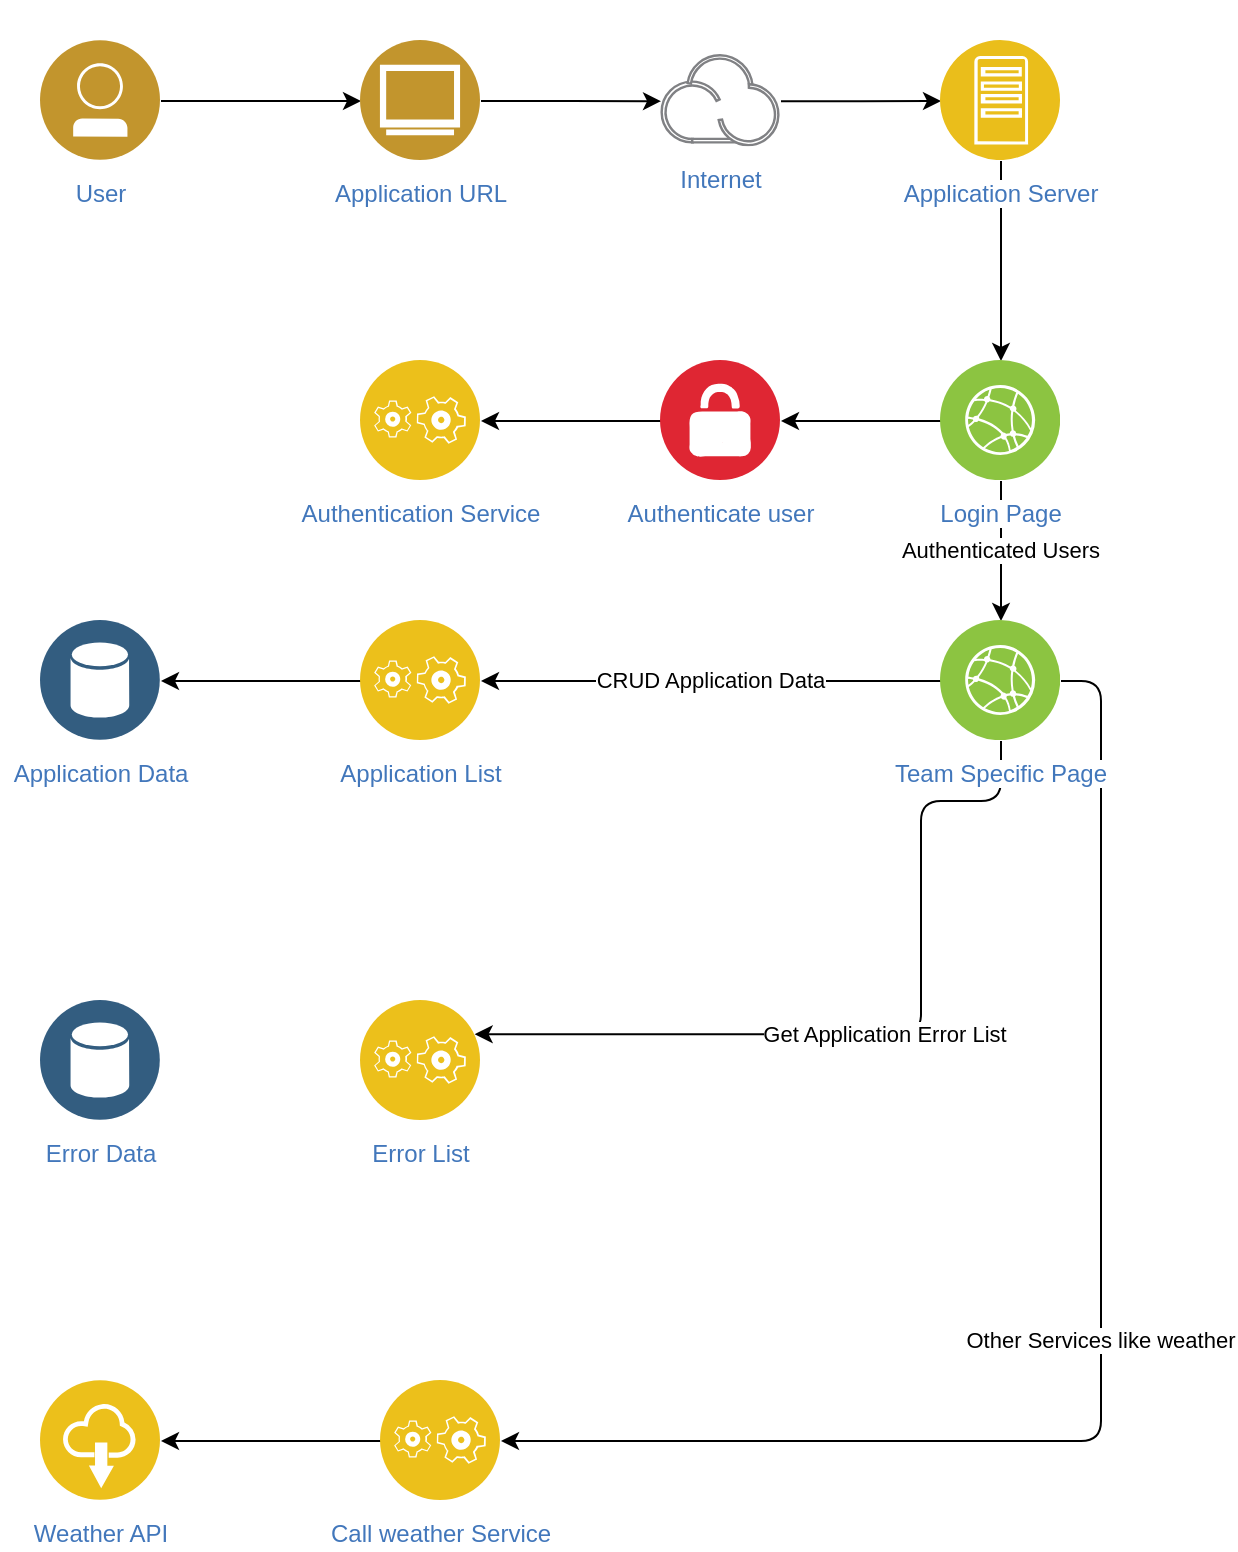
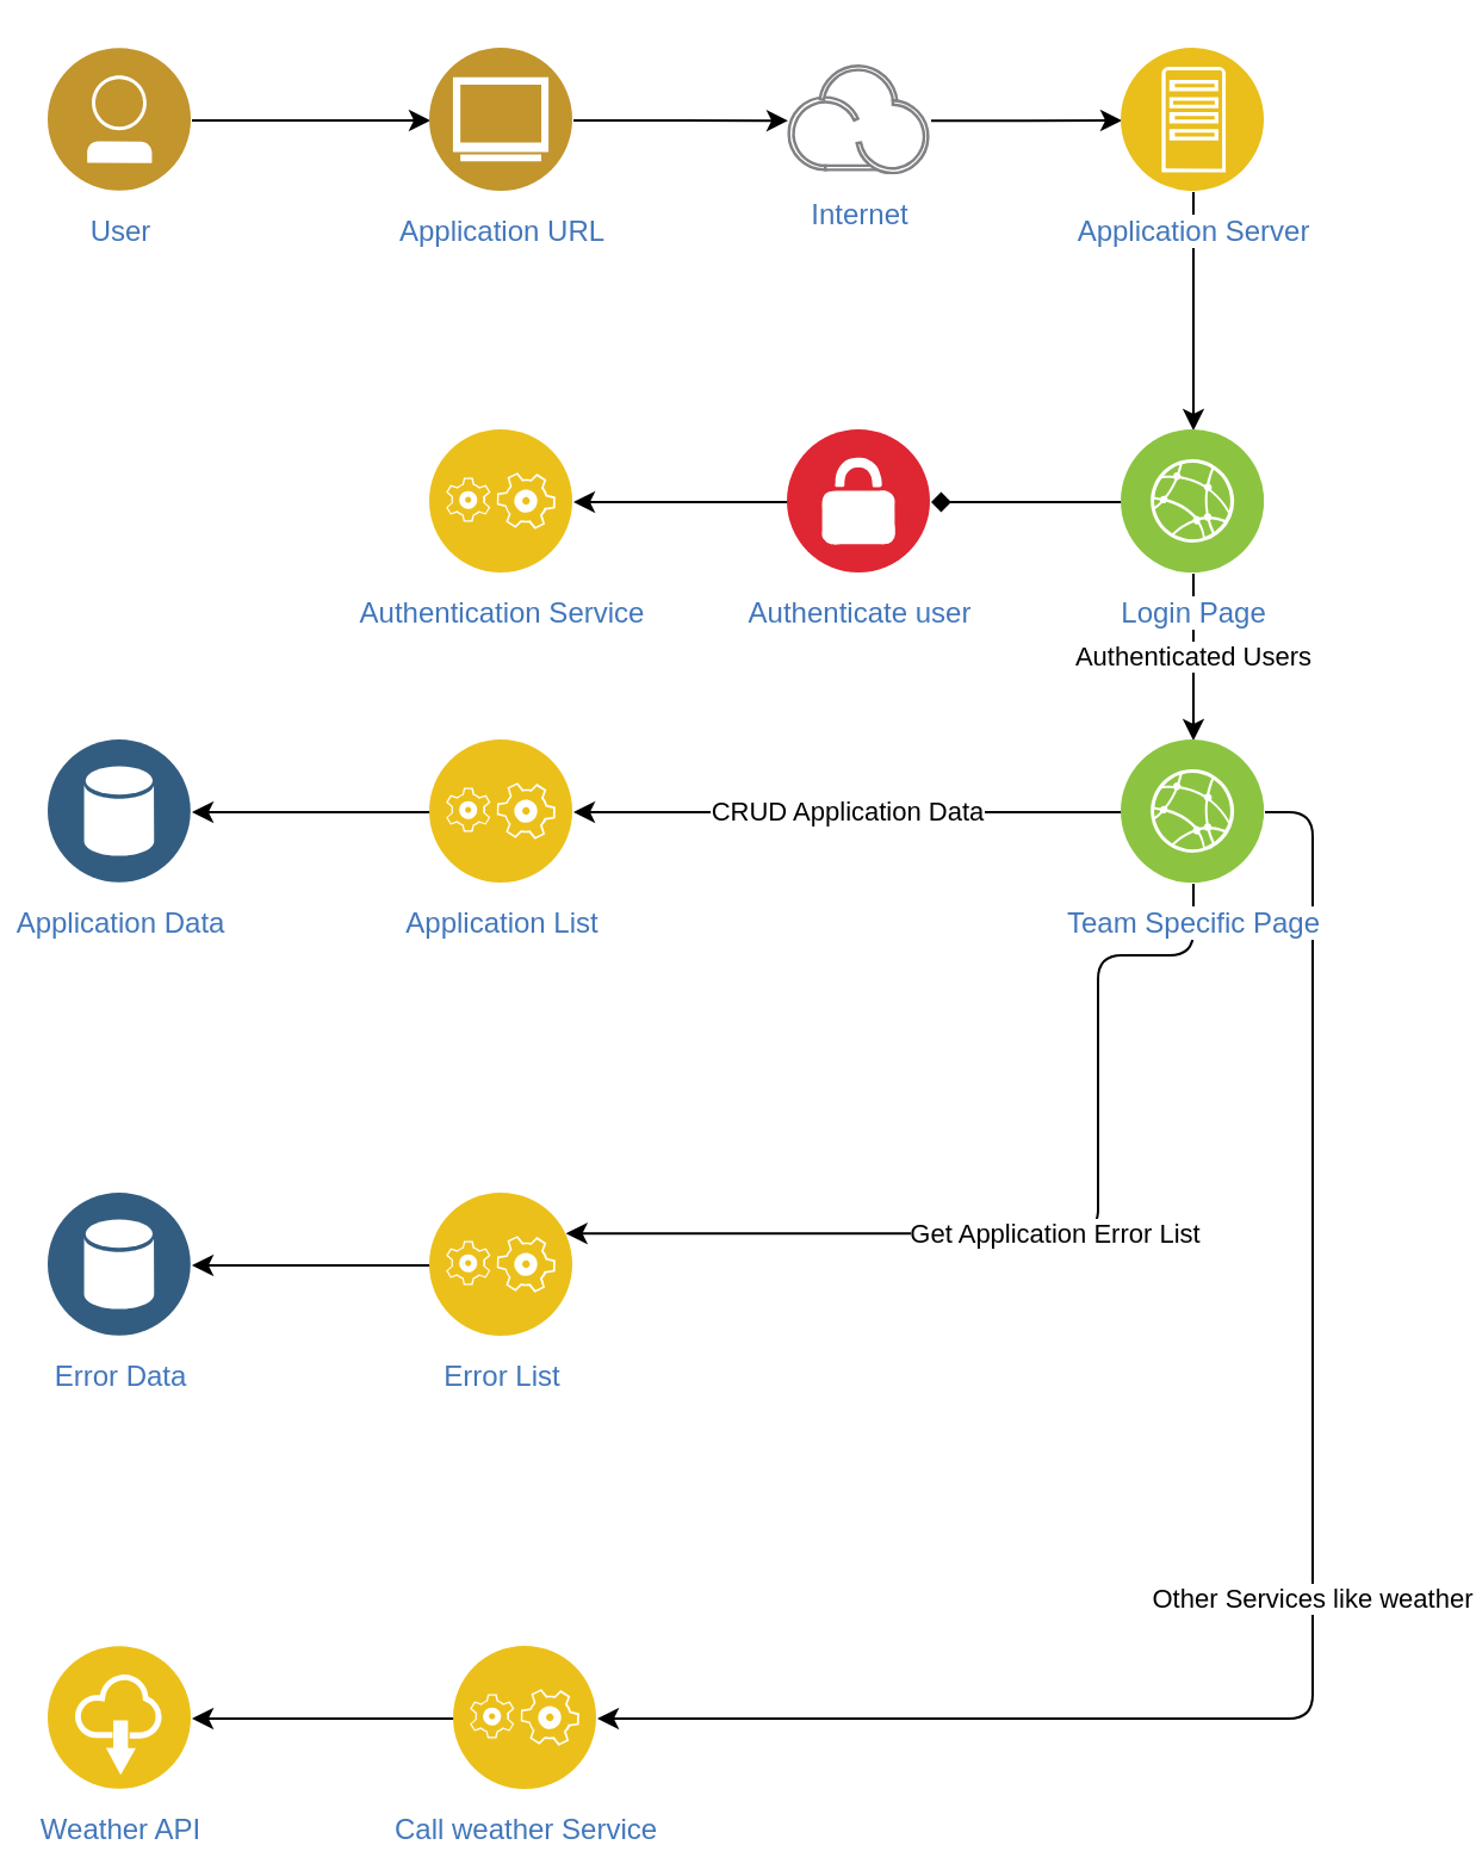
  <mxCell id="0" />
  <mxCell id="1" parent="0" />
  <mxCell id="2" style="edgeStyle=orthogonalEdgeStyle;rounded=0;orthogonalLoop=1;jettySize=auto;html=1;" edge="1" parent="1" source="3" target="5"><mxGeometry relative="1" as="geometry" /></mxCell>
  <mxCell id="3" value="User&lt;br&gt;" style="aspect=fixed;perimeter=ellipsePerimeter;html=1;align=center;shadow=0;dashed=0;fontColor=#4277BB;labelBackgroundColor=#ffffff;fontSize=12;spacingTop=3;image;image=img/lib/ibm/users/user.svg;" vertex="1" parent="1"><mxGeometry x="20" y="20" width="60" height="60" as="geometry" /></mxCell>
  <mxCell id="4" style="edgeStyle=orthogonalEdgeStyle;rounded=0;orthogonalLoop=1;jettySize=auto;html=1;" edge="1" parent="1" source="5" target="7"><mxGeometry relative="1" as="geometry" /></mxCell>
  <mxCell id="5" value="Application URL" style="aspect=fixed;perimeter=ellipsePerimeter;html=1;align=center;shadow=0;dashed=0;fontColor=#4277BB;labelBackgroundColor=#ffffff;fontSize=12;spacingTop=3;image;image=img/lib/ibm/users/browser.svg;" vertex="1" parent="1"><mxGeometry x="180" y="20" width="60" height="60" as="geometry" /></mxCell>
  <mxCell id="6" style="edgeStyle=orthogonalEdgeStyle;rounded=0;orthogonalLoop=1;jettySize=auto;html=1;entryX=0;entryY=0.5;entryDx=0;entryDy=0;" edge="1" parent="1" source="7" target="9"><mxGeometry relative="1" as="geometry" /></mxCell>
  <mxCell id="7" value="Internet" style="aspect=fixed;perimeter=ellipsePerimeter;html=1;align=center;shadow=0;dashed=0;fontColor=#4277BB;labelBackgroundColor=#ffffff;fontSize=12;spacingTop=3;image;image=img/lib/ibm/miscellaneous/peer_cloud.svg;" vertex="1" parent="1"><mxGeometry x="330" y="27" width="60" height="46.2" as="geometry" /></mxCell>
  <mxCell id="8" style="edgeStyle=orthogonalEdgeStyle;rounded=0;orthogonalLoop=1;jettySize=auto;html=1;entryX=0.5;entryY=0;entryDx=0;entryDy=0;" edge="1" parent="1" source="9" target="12"><mxGeometry relative="1" as="geometry" /></mxCell>
  <mxCell id="9" value="Application Server" style="aspect=fixed;perimeter=ellipsePerimeter;html=1;align=center;shadow=0;dashed=0;fontColor=#4277BB;labelBackgroundColor=#ffffff;fontSize=12;spacingTop=3;image;image=img/lib/ibm/applications/app_server.svg;" vertex="1" parent="1"><mxGeometry x="470" y="20" width="60" height="60" as="geometry" /></mxCell>
- <mxCell id="10" style="edgeStyle=orthogonalEdgeStyle;rounded=0;orthogonalLoop=1;jettySize=auto;html=1;entryX=1;entryY=0.5;entryDx=0;entryDy=0;" edge="1" parent="1" source="12" target="14"><mxGeometry relative="1" as="geometry" /></mxCell>
+ <mxCell id="10" style="edgeStyle=orthogonalEdgeStyle;rounded=0;orthogonalLoop=1;jettySize=auto;html=1;entryX=1;entryY=0.5;entryDx=0;entryDy=0;endArrow=diamond;" edge="1" parent="1" source="12" target="14"><mxGeometry relative="1" as="geometry" /></mxCell>
  <mxCell id="11" value="Authenticated Users" style="edgeStyle=orthogonalEdgeStyle;rounded=0;orthogonalLoop=1;jettySize=auto;html=1;exitX=0.5;exitY=1;exitDx=0;exitDy=0;entryX=0.5;entryY=0;entryDx=0;entryDy=0;" edge="1" parent="1" source="12" target="19"><mxGeometry relative="1" as="geometry" /></mxCell>
  <mxCell id="12" value="Login Page" style="aspect=fixed;perimeter=ellipsePerimeter;html=1;align=center;shadow=0;dashed=0;fontColor=#4277BB;labelBackgroundColor=#ffffff;fontSize=12;spacingTop=3;image;image=img/lib/ibm/infrastructure/edge_services.svg;fontFamily=Helvetica;strokeColor=#000000;fillColor=#ffffff;" vertex="1" parent="1"><mxGeometry x="470" y="180" width="60" height="60" as="geometry" /></mxCell>
  <mxCell id="13" style="edgeStyle=orthogonalEdgeStyle;rounded=0;orthogonalLoop=1;jettySize=auto;html=1;entryX=1;entryY=0.5;entryDx=0;entryDy=0;" edge="1" parent="1" source="14" target="15"><mxGeometry relative="1" as="geometry" /></mxCell>
  <mxCell id="14" value="Authenticate user" style="aspect=fixed;perimeter=ellipsePerimeter;html=1;align=center;shadow=0;dashed=0;fontColor=#4277BB;labelBackgroundColor=#ffffff;fontSize=12;spacingTop=3;image;image=img/lib/ibm/security/vpn.svg;" vertex="1" parent="1"><mxGeometry x="330" y="180" width="60" height="60" as="geometry" /></mxCell>
  <mxCell id="15" value="Authentication Service" style="aspect=fixed;perimeter=ellipsePerimeter;html=1;align=center;shadow=0;dashed=0;fontColor=#4277BB;labelBackgroundColor=#ffffff;fontSize=12;spacingTop=3;image;image=img/lib/ibm/applications/application_logic.svg;" vertex="1" parent="1"><mxGeometry x="180" y="180" width="60" height="60" as="geometry" /></mxCell>
  <mxCell id="16" value="CRUD Application Data" style="edgeStyle=orthogonalEdgeStyle;rounded=0;orthogonalLoop=1;jettySize=auto;html=1;entryX=1;entryY=0.5;entryDx=0;entryDy=0;" edge="1" parent="1" source="19" target="21"><mxGeometry relative="1" as="geometry" /></mxCell>
  <mxCell id="17" value="Get Application Error List" style="edgeStyle=orthogonalEdgeStyle;orthogonalLoop=1;jettySize=auto;html=1;exitX=0.5;exitY=1;exitDx=0;exitDy=0;entryX=1;entryY=0.25;entryDx=0;entryDy=0;rounded=1;" edge="1" parent="1" source="19" target="24"><mxGeometry relative="1" as="geometry"><Array as="points"><mxPoint x="460" y="400" /><mxPoint x="460" y="517" /></Array></mxGeometry></mxCell>
  <mxCell id="18" value="Other Services like weather" style="edgeStyle=orthogonalEdgeStyle;rounded=1;orthogonalLoop=1;jettySize=auto;html=1;exitX=1;exitY=0.5;exitDx=0;exitDy=0;entryX=1;entryY=0.5;entryDx=0;entryDy=0;" edge="1" parent="1" source="19" target="27"><mxGeometry relative="1" as="geometry" /></mxCell>
  <mxCell id="19" value="Team Specific Page" style="aspect=fixed;perimeter=ellipsePerimeter;html=1;align=center;shadow=0;dashed=0;fontColor=#4277BB;labelBackgroundColor=#ffffff;fontSize=12;spacingTop=3;image;image=img/lib/ibm/infrastructure/edge_services.svg;fontFamily=Helvetica;strokeColor=#000000;fillColor=#ffffff;" vertex="1" parent="1"><mxGeometry x="470" y="310" width="60" height="60" as="geometry" /></mxCell>
  <mxCell id="20" style="edgeStyle=orthogonalEdgeStyle;rounded=0;orthogonalLoop=1;jettySize=auto;html=1;" edge="1" parent="1" source="21" target="22"><mxGeometry relative="1" as="geometry" /></mxCell>
  <mxCell id="21" value="Application List" style="aspect=fixed;perimeter=ellipsePerimeter;html=1;align=center;shadow=0;dashed=0;fontColor=#4277BB;labelBackgroundColor=#ffffff;fontSize=12;spacingTop=3;image;image=img/lib/ibm/applications/application_logic.svg;" vertex="1" parent="1"><mxGeometry x="180" y="310" width="60" height="60" as="geometry" /></mxCell>
  <mxCell id="22" value="Application Data" style="aspect=fixed;perimeter=ellipsePerimeter;html=1;align=center;shadow=0;dashed=0;fontColor=#4277BB;labelBackgroundColor=#ffffff;fontSize=12;spacingTop=3;image;image=img/lib/ibm/data/data_services.svg;" vertex="1" parent="1"><mxGeometry x="20" y="310" width="60" height="60" as="geometry" /></mxCell>
+ <mxCell id="23" style="edgeStyle=orthogonalEdgeStyle;rounded=1;orthogonalLoop=1;jettySize=auto;html=1;exitX=0;exitY=0.5;exitDx=0;exitDy=0;entryX=1;entryY=0.5;entryDx=0;entryDy=0;" edge="1" parent="1" source="24" target="25"><mxGeometry relative="1" as="geometry" /></mxCell>
  <mxCell id="24" value="Error List" style="aspect=fixed;perimeter=ellipsePerimeter;html=1;align=center;shadow=0;dashed=0;fontColor=#4277BB;labelBackgroundColor=#ffffff;fontSize=12;spacingTop=3;image;image=img/lib/ibm/applications/application_logic.svg;" vertex="1" parent="1"><mxGeometry x="180" y="500" width="60" height="60" as="geometry" /></mxCell>
  <mxCell id="25" value="Error Data" style="aspect=fixed;perimeter=ellipsePerimeter;html=1;align=center;shadow=0;dashed=0;fontColor=#4277BB;labelBackgroundColor=#ffffff;fontSize=12;spacingTop=3;image;image=img/lib/ibm/data/data_services.svg;" vertex="1" parent="1"><mxGeometry x="20" y="500" width="60" height="60" as="geometry" /></mxCell>
  <mxCell id="26" style="edgeStyle=orthogonalEdgeStyle;rounded=1;orthogonalLoop=1;jettySize=auto;html=1;entryX=1;entryY=0.5;entryDx=0;entryDy=0;" edge="1" parent="1" source="27" target="28"><mxGeometry relative="1" as="geometry" /></mxCell>
  <mxCell id="27" value="Call weather Service" style="aspect=fixed;perimeter=ellipsePerimeter;html=1;align=center;shadow=0;dashed=0;fontColor=#4277BB;labelBackgroundColor=#ffffff;fontSize=12;spacingTop=3;image;image=img/lib/ibm/applications/application_logic.svg;" vertex="1" parent="1"><mxGeometry x="190" y="690" width="60" height="60" as="geometry" /></mxCell>
  <mxCell id="28" value="Weather API" style="aspect=fixed;perimeter=ellipsePerimeter;html=1;align=center;shadow=0;dashed=0;fontColor=#4277BB;labelBackgroundColor=#ffffff;fontSize=12;spacingTop=3;image;image=img/lib/ibm/applications/saas_applications.svg;" vertex="1" parent="1"><mxGeometry x="20" y="690" width="60" height="60" as="geometry" /></mxCell>
